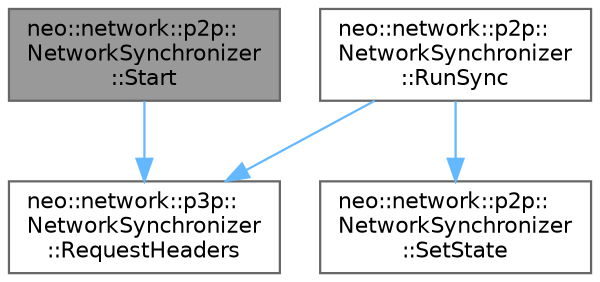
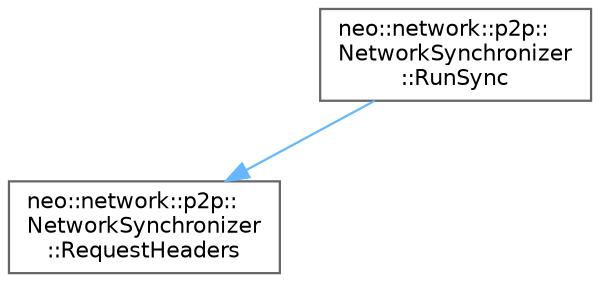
  digraph {
    rankdir=TB
    node [color=grey40 fillcolor=white fontname=Helvetica fontsize=10 shape=box style=filled]
    edge [color=steelblue1 fontname=Helvetica fontsize=10 labelfontname=Helvetica labelfontsize=10 style=solid]
-   n1 [color=gray40 fillcolor=grey60 fontcolor=black height=0.2 label="neo::network::p2p::\lNetworkSynchronizer\l::Start" width=0.4]
-   n2 [height=0.2 label="neo::network::p3p::\lNetworkSynchronizer\l::RequestHeaders" width=0.4]
+   n2 [height=0.2 label="neo::network::p2p::\lNetworkSynchronizer\l::RequestHeaders" width=0.4]
    n3 [height=0.2 label="neo::network::p2p::\lNetworkSynchronizer\l::RunSync" width=0.4]
-   n4 [height=0.2 label="neo::network::p2p::\lNetworkSynchronizer\l::SetState" width=0.4]
-   n1 -> n2
    n3 -> n2
-   n3 -> n4
  }
